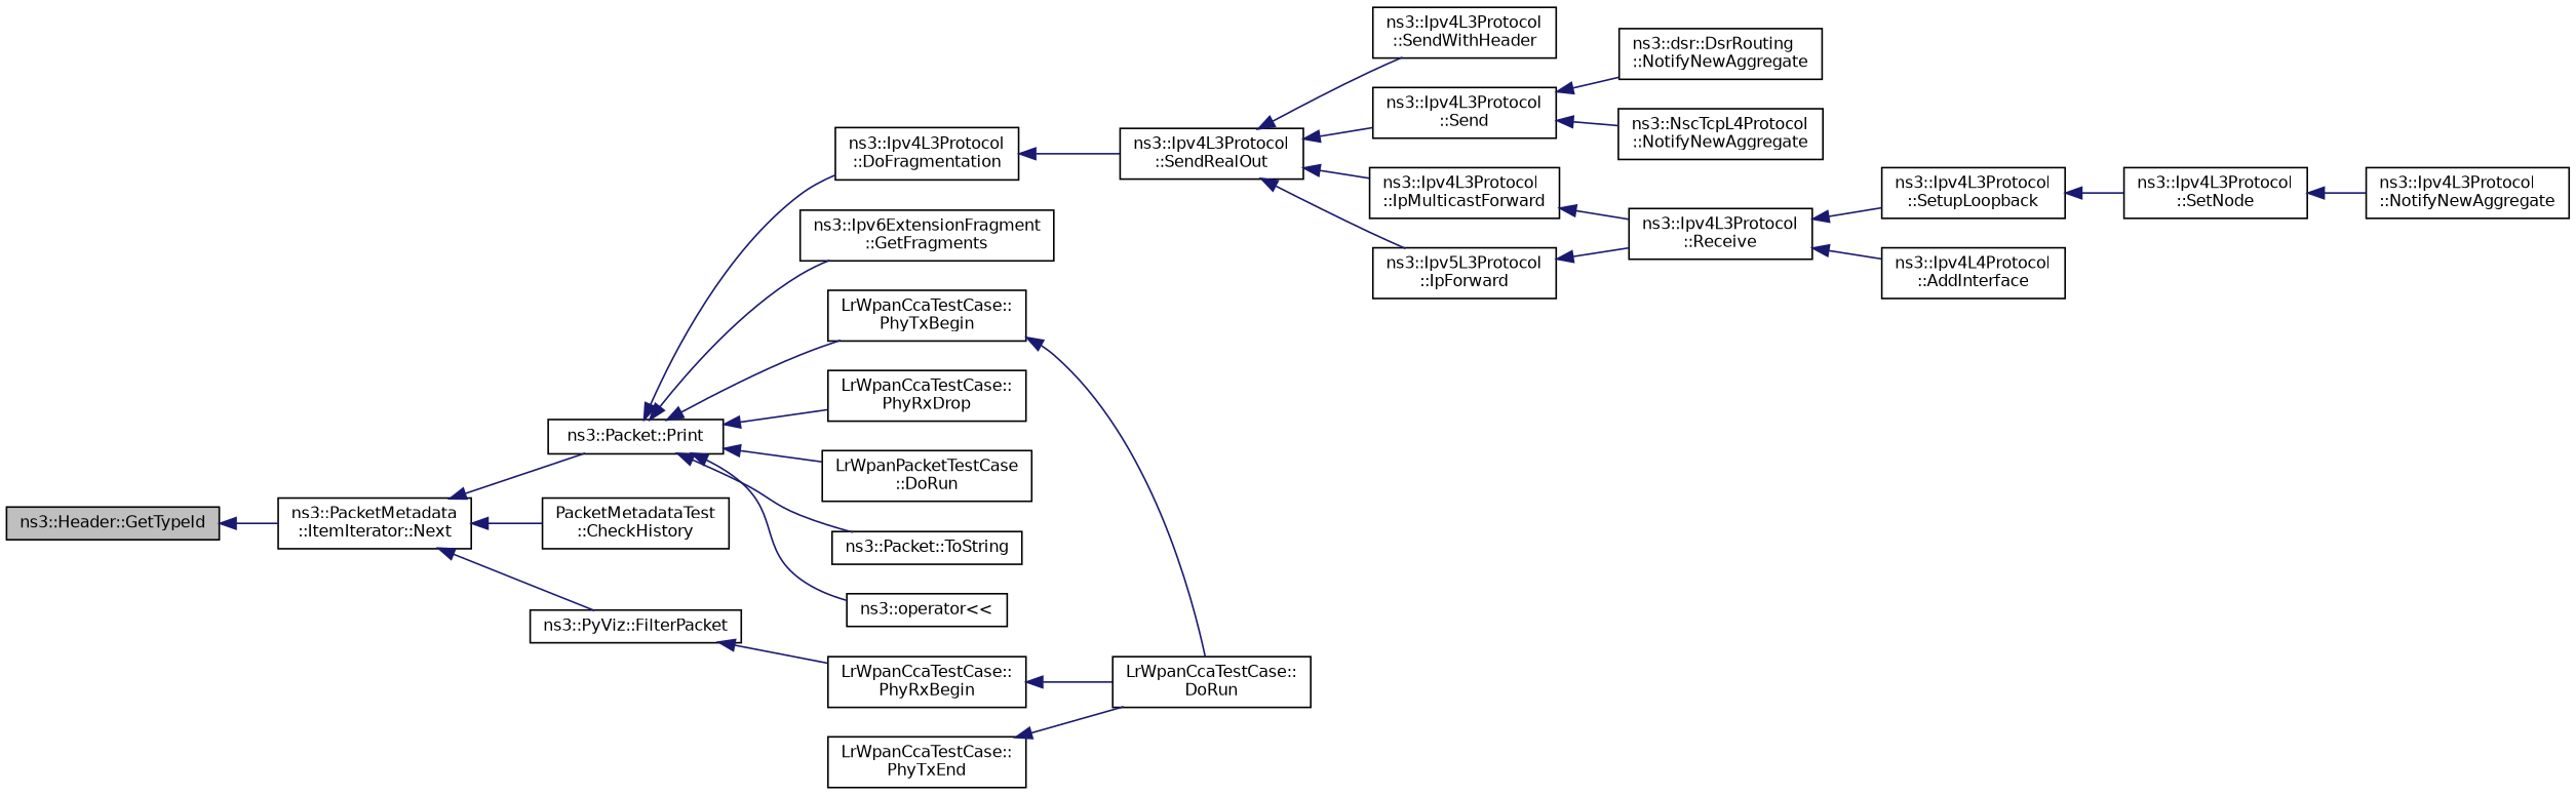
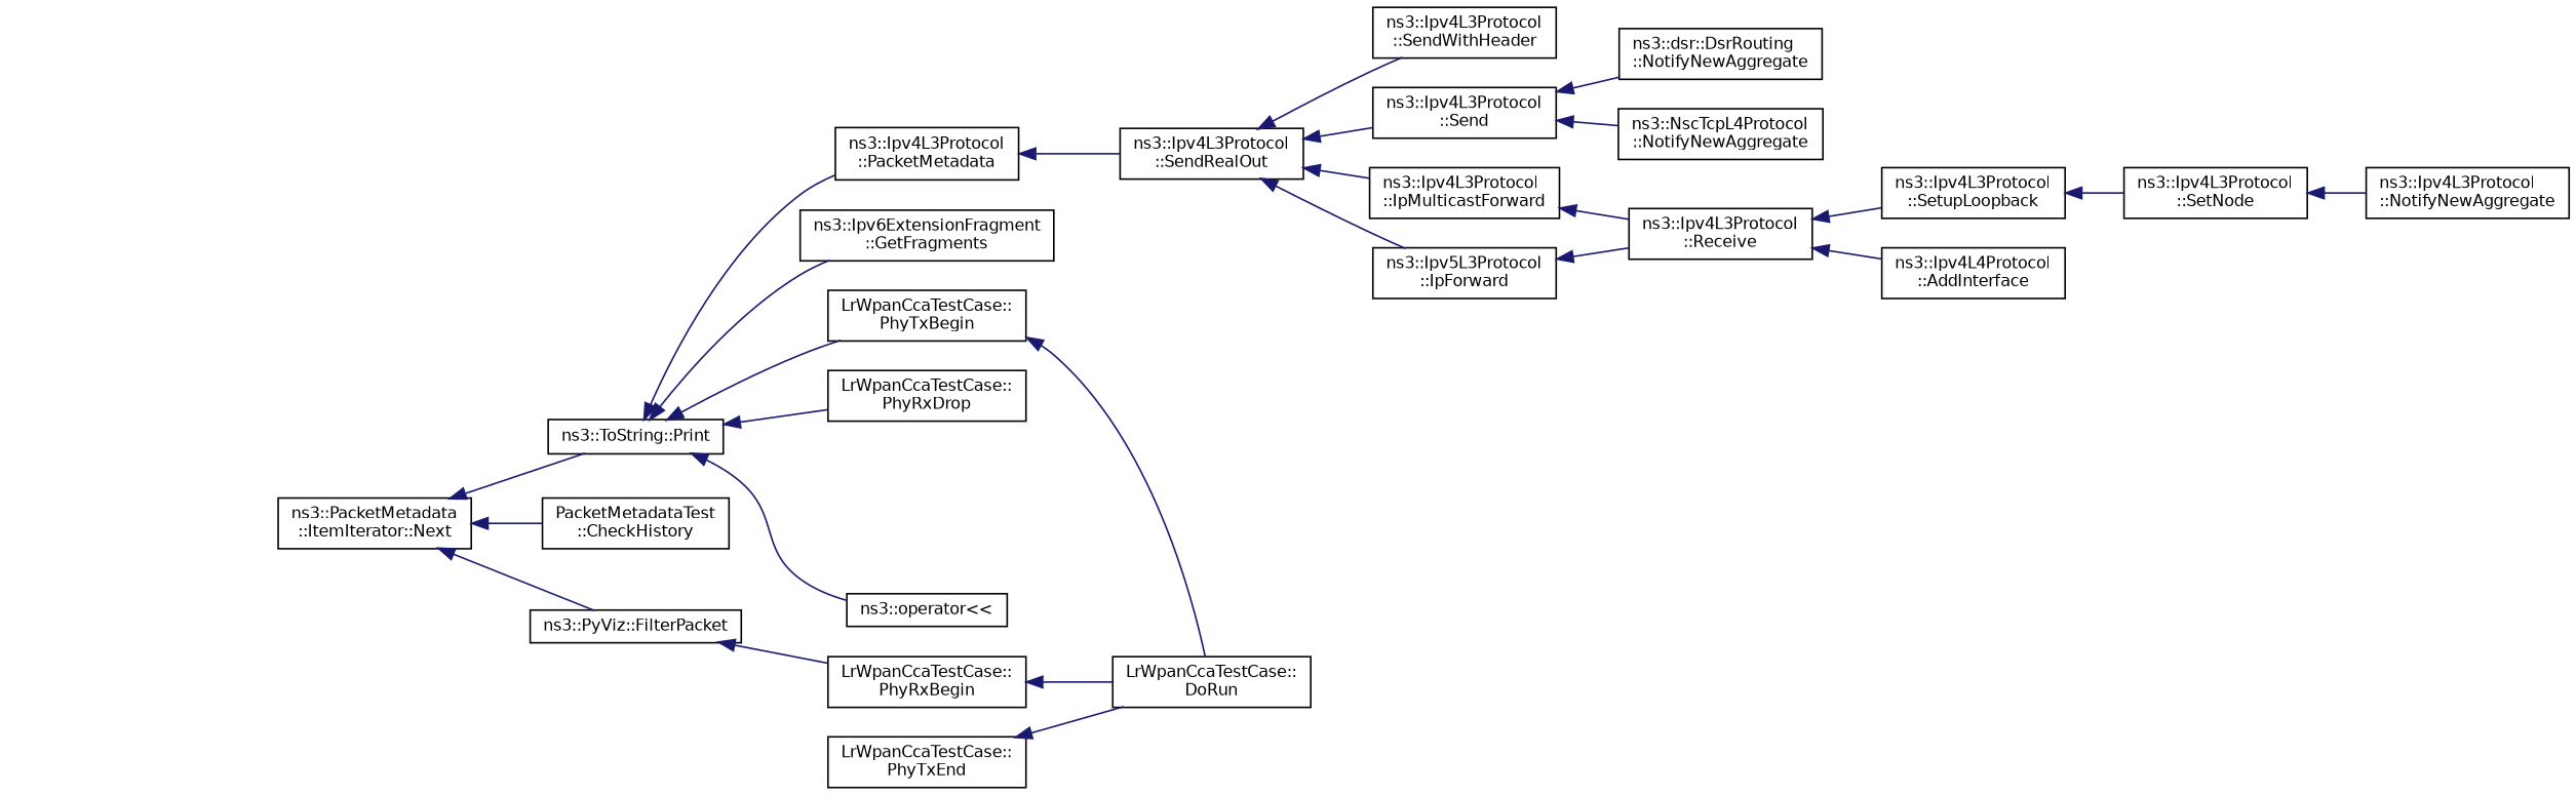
  digraph {
    rankdir=LR
    node [color=black fillcolor=white fontname=Helvetica fontsize=10 shape=record style=filled]
    edge [color=midnightblue dir=back fontname=Helvetica fontsize=10 labelfontname=Helvetica labelfontsize=10 style=solid]
-   n1 [fillcolor=grey75 fontcolor=black height=0.2 label="ns3::Header::GetTypeId" width=0.4]
    n2 [height=0.2 label="ns3::PacketMetadata\l::ItemIterator::Next" width=0.4]
-   n3 [height=0.2 label="ns3::Packet::Print" width=0.4]
+   n3 [height=0.2 label="ns3::ToString::Print" width=0.4]
    n4 [height=0.2 label="PacketMetadataTest\l::CheckHistory" width=0.4]
    n5 [height=0.2 label="ns3::PyViz::FilterPacket" width=0.4]
-   n6 [height=0.2 label="ns3::Ipv4L3Protocol\l::DoFragmentation" width=0.4]
+   n6 [height=0.2 label="ns3::Ipv4L3Protocol\l::PacketMetadata" width=0.4]
    n7 [height=0.2 label="ns3::Ipv6ExtensionFragment\l::GetFragments" width=0.4]
    n8 [height=0.2 label="LrWpanCcaTestCase::\lPhyTxBegin" width=0.4]
    n9 [height=0.2 label="LrWpanCcaTestCase::\lPhyRxDrop" width=0.4]
-   n10 [height=0.2 label="LrWpanPacketTestCase\l::DoRun" width=0.4]
-   n11 [height=0.2 label="ns3::Packet::ToString" width=0.4]
    n12 [height=0.2 label="ns3::operator\<\<" width=0.4]
    n13 [height=0.2 label="LrWpanCcaTestCase::\lPhyRxBegin" width=0.4]
    n14 [height=0.2 label="ns3::Ipv4L3Protocol\l::SendRealOut" width=0.4]
    n15 [height=0.2 label="LrWpanCcaTestCase::\lDoRun" width=0.4]
    n16 [height=0.2 label="LrWpanCcaTestCase::\lPhyTxEnd" width=0.4]
    n17 [height=0.2 label="ns3::Ipv4L3Protocol\l::SendWithHeader" width=0.4]
    n18 [height=0.2 label="ns3::Ipv4L3Protocol\l::Send" width=0.4]
    n19 [height=0.2 label="ns3::Ipv4L3Protocol\l::IpMulticastForward" width=0.4]
    n20 [height=0.2 label="ns3::Ipv5L3Protocol\l::IpForward" width=0.4]
    n21 [height=0.2 label="ns3::dsr::DsrRouting\l::NotifyNewAggregate" width=0.4]
    n22 [height=0.2 label="ns3::NscTcpL4Protocol\l::NotifyNewAggregate" width=0.4]
    n23 [height=0.2 label="ns3::Ipv4L3Protocol\l::Receive" width=0.4]
    n24 [height=0.2 label="ns3::Ipv4L3Protocol\l::SetupLoopback" width=0.4]
    n25 [height=0.2 label="ns3::Ipv4L4Protocol\l::AddInterface" width=0.4]
    n26 [height=0.2 label="ns3::Ipv4L3Protocol\l::SetNode" width=0.4]
    n27 [height=0.2 label="ns3::Ipv4L3Protocol\l::NotifyNewAggregate" width=0.4]
-   n1 -> n2
    n2 -> n3
    n2 -> n4
    n2 -> n5
    n3 -> n6
    n3 -> n7
    n3 -> n8
    n3 -> n9
-   n3 -> n10
-   n3 -> n11
    n3 -> n12
    n5 -> n13
    n6 -> n14
    n8 -> n15
    n13 -> n15
    n14 -> n17
    n14 -> n18
    n14 -> n19
    n14 -> n20
    n16 -> n15
    n18 -> n21
    n18 -> n22
    n19 -> n23
    n20 -> n23
    n23 -> n24
    n23 -> n25
    n24 -> n26
    n26 -> n27
  }
